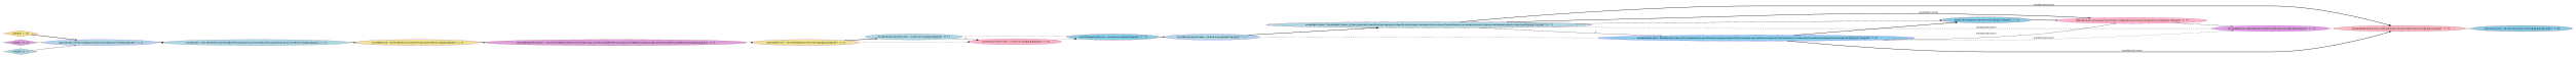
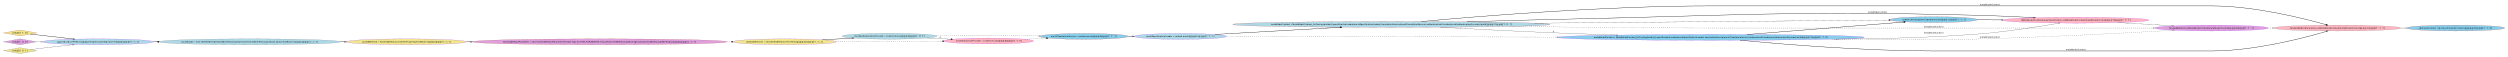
  digraph {
    rankdir=LR
    fontname=Roboto
    node [fillcolor=lightblue shape=ellipse style=filled color=purple fontname=Roboto]
    edge [style=bold arrowhead=odot fontname=Roboto]
    n1 [fillcolor=skyblue label="mockTranslationService = context.mock()@@@9@@@['1', '1', '1']" color=brown]
    n2 [label="mockSpecificationLoader = context.mock()@@@10@@@['1', '1', '1']"]
    n3 [label="facetHolder = new IdentifiedHolderImpl(Identifier.propertyOrCollectionIdentifier(LogicalType.fqcn(),\"firstName\"))@@@4@@@['1', '1', '1']" color=gray40]
    n4 [fillcolor=khaki label="facetedMethod = FacetedMethod.createForProperty(,\"firstName\")@@@5@@@['1', '1', '1']"]
    n5 [fillcolor=khaki label="setUp['0', '1', '0']" shape=diamond color=brown]
    n6 [label="super.edu.fdu.CPPDG.tinypdg.pe.ExpressionInfo@1a321f1@@@3@@@['1', '1', '1']"]
    n7 [fillcolor=skyblue label="jdoFacetContext = jdoFacetContextForTesting()@@@22@@@['1', '1', '0']" color=brown]
    n8 [fillcolor=plum label="facetedMethodParameter = new FacetedMethodParameter(FeatureType.ACTION_PARAMETER_SCALAR,facetedMethod.getOwningType(),facetedMethod.getMethod(),)@@@6@@@['1', '1', '1']" color=brown]
    n9 [fillcolor=plum label="setUp['1', '0', '0']" shape=diamond color=gray40]
    n10 [fillcolor=plum label="facetedMethod.setMetaModelContext(metaModelContext)@@@20@@@['1', '1', '1']"]
    n11 [fillcolor=lightpink label="facetedMethodParameter.setMetaModelContext(metaModelContext)@@@21@@@['1', '1', '1']" color=gray40]
    n12 [fillcolor=khaki label="methodRemover = new MethodRemoverForTesting()@@@7@@@['1', '1', '1']"]
    n13 [label="mockAuthenticationProvider = context.mock()@@@8@@@['1', '0', '1']" color=gray40]
    n14 [fillcolor=lightpink label="mockInteractionProvider = context.mock()@@@8@@@['0', '1', '0']"]
    n15 [label="metaModelContext = MetaModelContext_forTesting.builder().specificationLoader(mockSpecificationLoader).translationService(mockTranslationService).authenticationProvider(mockAuthenticationProvider).build()@@@11@@@['1', '0', '1']" color=brown]
    n16 [fillcolor=lightpink label="((MetaModelContextAware)facetHolder).setMetaModelContext(metaModelContext)@@@19@@@['1', '1', '1']"]
    n17 [fillcolor=skyblue label="context.checking(new Expectations(){})@@@12@@@['1', '1', '1']" color=brown]
    n18 [fillcolor=skyblue label="metaModelContext = MetaModelContext_forTesting.builder().specificationLoader(mockSpecificationLoader).translationService(mockTranslationService).interactionProvider(mockInteractionProvider).build()@@@11@@@['0', '1', '0']"]
-   n19 [label="setUp['0', '0', '1']" shape=diamond color=gray40]
+   n19 [fillcolor=khaki label="setUp['0', '0', '1']" shape=diamond color=gray40]
    n1 -> n2 [arrowhead=onormal]
    n2 -> n15 [arrowhead=diamond]
    n2 -> n18 [style=dashed]
    n3 -> n4 [arrowhead=onormal]
    n4 -> n8 [arrowhead=onormal]
    n5 -> n6
    n6 -> n3 [arrowhead=diamond]
    n8 -> n12 [style=dashed arrowhead=diamond]
    n9 -> n6 [style=solid arrowhead=onormal]
    n10 -> n11 [style=dashed arrowhead=onormal]
    n11 -> n7 [style=solid]
    n12 -> n13
    n12 -> n14 [style=dashed arrowhead=diamond]
    n13 -> n1 [style=dashed]
    n13 -> n14 [label=0 style=solid arrowhead=diamond]
    n14 -> n1 [style=dashed arrowhead=diamond]
    n15 -> n10 [label=metaModelContext style=dashed arrowhead=onormal]
    n15 -> n11 [label=metaModelContext arrowhead=diamond]
    n15 -> n16 [label=metaModelContext arrowhead=onormal]
    n15 -> n17 [style=solid arrowhead=diamond]
    n15 -> n18 [label=0 style=solid]
    n16 -> n10 [style=solid]
    n17 -> n16
    n18 -> n10 [label=metaModelContext style=dashed]
    n18 -> n11 [label=metaModelContext arrowhead=onormal]
    n18 -> n16 [label=metaModelContext style=solid]
    n18 -> n17 [arrowhead=diamond]
    n19 -> n6 [style=solid arrowhead=onormal]
  }
